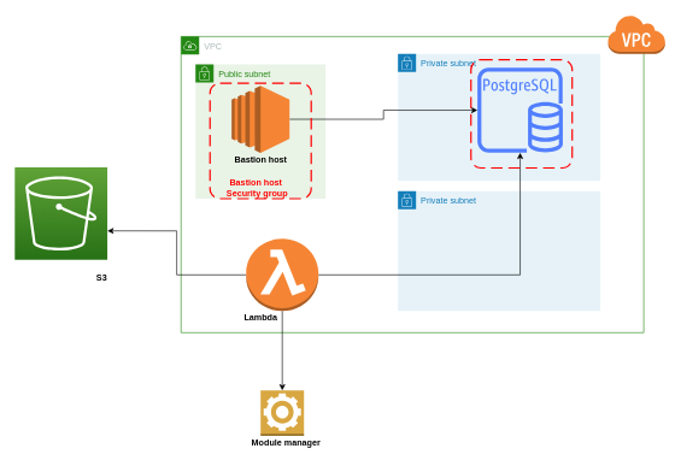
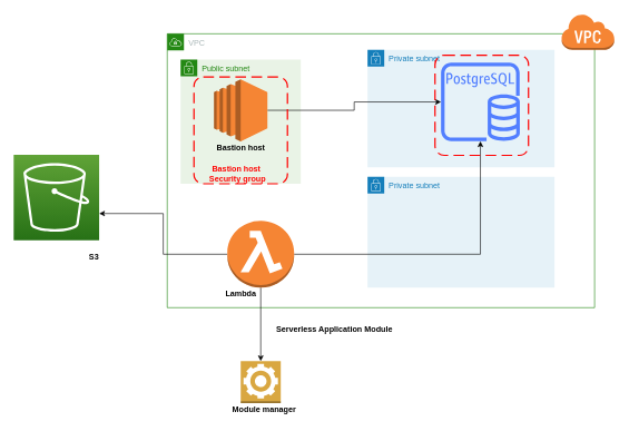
  <mxCell id="0" />
  <mxCell id="1" parent="0" />
  <mxCell id="2" value="VPC" style="points=[[0,0],[0.25,0],[0.5,0],[0.75,0],[1,0],[1,0.25],[1,0.5],[1,0.75],[1,1],[0.75,1],[0.5,1],[0.25,1],[0,1],[0,0.75],[0,0.5],[0,0.25]];outlineConnect=0;gradientColor=none;html=1;whiteSpace=wrap;fontSize=12;fontStyle=0;shape=mxgraph.aws4.group;grIcon=mxgraph.aws4.group_vpc;strokeColor=#248814;fillColor=none;verticalAlign=top;align=left;spacingLeft=30;fontColor=#AAB7B8;dashed=0;" parent="1" vertex="1"><mxGeometry x="250" y="50" width="640" height="410" as="geometry" /></mxCell>
  <mxCell id="3" value="" style="outlineConnect=0;dashed=0;verticalLabelPosition=bottom;verticalAlign=top;align=center;html=1;shape=mxgraph.aws3.virtual_private_cloud;fillColor=#F58534;gradientColor=none;" parent="1" vertex="1"><mxGeometry x="840" y="20" width="79.5" height="54" as="geometry" /></mxCell>
  <mxCell id="4" value="Private subnet" style="points=[[0,0],[0.25,0],[0.5,0],[0.75,0],[1,0],[1,0.25],[1,0.5],[1,0.75],[1,1],[0.75,1],[0.5,1],[0.25,1],[0,1],[0,0.75],[0,0.5],[0,0.25]];outlineConnect=0;gradientColor=none;html=1;whiteSpace=wrap;fontSize=12;fontStyle=0;shape=mxgraph.aws4.group;grIcon=mxgraph.aws4.group_security_group;grStroke=0;strokeColor=#147EBA;fillColor=#E6F2F8;verticalAlign=top;align=left;spacingLeft=30;fontColor=#147EBA;dashed=0;" parent="1" vertex="1"><mxGeometry x="550" y="74" width="280" height="176" as="geometry" /></mxCell>
  <mxCell id="5" value="Private subnet" style="points=[[0,0],[0.25,0],[0.5,0],[0.75,0],[1,0],[1,0.25],[1,0.5],[1,0.75],[1,1],[0.75,1],[0.5,1],[0.25,1],[0,1],[0,0.75],[0,0.5],[0,0.25]];outlineConnect=0;gradientColor=none;html=1;whiteSpace=wrap;fontSize=12;fontStyle=0;shape=mxgraph.aws4.group;grIcon=mxgraph.aws4.group_security_group;grStroke=0;strokeColor=#147EBA;fillColor=#E6F2F8;verticalAlign=top;align=left;spacingLeft=30;fontColor=#147EBA;dashed=0;" parent="1" vertex="1"><mxGeometry x="550" y="264" width="280" height="166" as="geometry" /></mxCell>
  <mxCell id="6" value="" style="sketch=0;outlineConnect=0;fontColor=#232F3E;gradientColor=none;fillColor=#527FFF;strokeColor=none;dashed=0;verticalLabelPosition=bottom;verticalAlign=top;align=center;html=1;fontSize=12;fontStyle=0;aspect=fixed;pointerEvents=1;shape=mxgraph.aws4.rds_postgresql_instance;" parent="1" vertex="1"><mxGeometry x="660" y="93" width="118" height="118" as="geometry" /></mxCell>
  <mxCell id="7" style="edgeStyle=orthogonalEdgeStyle;rounded=0;orthogonalLoop=1;jettySize=auto;html=1;" parent="1" source="10" target="6" edge="1"><mxGeometry relative="1" as="geometry" /></mxCell>
  <mxCell id="8" style="edgeStyle=orthogonalEdgeStyle;rounded=0;orthogonalLoop=1;jettySize=auto;html=1;entryX=1;entryY=0.688;entryDx=0;entryDy=0;entryPerimeter=0;fontColor=#FF0000;" parent="1" source="10" target="11" edge="1"><mxGeometry relative="1" as="geometry" /></mxCell>
  <mxCell id="9" style="edgeStyle=orthogonalEdgeStyle;rounded=0;orthogonalLoop=1;jettySize=auto;html=1;fontColor=#FF0000;" edge="1" parent="1" source="10" target="22"><mxGeometry relative="1" as="geometry" /></mxCell>
  <mxCell id="10" value="" style="outlineConnect=0;dashed=0;verticalLabelPosition=bottom;verticalAlign=top;align=center;html=1;shape=mxgraph.aws3.lambda_function;fillColor=#F58534;gradientColor=none;" parent="1" vertex="1"><mxGeometry x="340" y="330" width="100" height="100" as="geometry" /></mxCell>
  <mxCell id="11" value="" style="sketch=0;points=[[0,0,0],[0.25,0,0],[0.5,0,0],[0.75,0,0],[1,0,0],[0,1,0],[0.25,1,0],[0.5,1,0],[0.75,1,0],[1,1,0],[0,0.25,0],[0,0.5,0],[0,0.75,0],[1,0.25,0],[1,0.5,0],[1,0.75,0]];outlineConnect=0;fontColor=#232F3E;gradientColor=#60A337;gradientDirection=north;fillColor=#277116;strokeColor=#ffffff;dashed=0;verticalLabelPosition=bottom;verticalAlign=top;align=center;html=1;fontSize=12;fontStyle=0;aspect=fixed;shape=mxgraph.aws4.resourceIcon;resIcon=mxgraph.aws4.s3;" parent="1" vertex="1"><mxGeometry x="20" y="231" width="128" height="128" as="geometry" /></mxCell>
  <mxCell id="12" value="" style="shape=image;html=1;verticalAlign=top;verticalLabelPosition=bottom;labelBackgroundColor=#ffffff;imageAspect=0;aspect=fixed;image=https://cdn3.iconfinder.com/data/icons/cad-database-presentation-spreadsheet-vector-fil-2/512/19-128.png" parent="1" vertex="1"><mxGeometry x="20" y="207" width="43" height="43" as="geometry" /></mxCell>
  <mxCell id="13" value="Public subnet" style="points=[[0,0],[0.25,0],[0.5,0],[0.75,0],[1,0],[1,0.25],[1,0.5],[1,0.75],[1,1],[0.75,1],[0.5,1],[0.25,1],[0,1],[0,0.75],[0,0.5],[0,0.25]];outlineConnect=0;gradientColor=none;html=1;whiteSpace=wrap;fontSize=12;fontStyle=0;shape=mxgraph.aws4.group;grIcon=mxgraph.aws4.group_security_group;grStroke=0;strokeColor=#248814;fillColor=#E9F3E6;verticalAlign=top;align=left;spacingLeft=30;fontColor=#248814;dashed=0;" parent="1" vertex="1"><mxGeometry x="270" y="88.5" width="180" height="186" as="geometry" /></mxCell>
  <mxCell id="14" style="edgeStyle=orthogonalEdgeStyle;rounded=0;orthogonalLoop=1;jettySize=auto;html=1;" parent="1" source="15" target="6" edge="1"><mxGeometry relative="1" as="geometry" /></mxCell>
  <mxCell id="15" value="" style="outlineConnect=0;dashed=0;verticalLabelPosition=bottom;verticalAlign=top;align=center;html=1;shape=mxgraph.aws3.ec2;fillColor=#F58534;gradientColor=none;" parent="1" vertex="1"><mxGeometry x="320" y="118" width="80" height="93" as="geometry" /></mxCell>
  <mxCell id="16" value="&lt;b&gt;Bastion host&lt;/b&gt;" style="text;html=1;align=center;verticalAlign=middle;resizable=0;points=[];autosize=1;strokeColor=none;fillColor=none;" parent="1" vertex="1"><mxGeometry x="315" y="211" width="90" height="20" as="geometry" /></mxCell>
  <mxCell id="17" value="" style="rounded=1;arcSize=10;dashed=1;strokeColor=#ff0000;fillColor=none;gradientColor=none;dashPattern=8 4;strokeWidth=2;" parent="1" vertex="1"><mxGeometry x="290" y="114.5" width="140" height="160" as="geometry" /></mxCell>
  <mxCell id="18" value="" style="rounded=1;arcSize=10;dashed=1;strokeColor=#ff0000;fillColor=none;gradientColor=none;dashPattern=8 4;strokeWidth=2;" parent="1" vertex="1"><mxGeometry x="651" y="82" width="140" height="150" as="geometry" /></mxCell>
  <mxCell id="19" value="&lt;b&gt;&lt;font color=&quot;#ff0000&quot;&gt;Bastion host&amp;nbsp;&lt;br&gt;Security group&lt;/font&gt;&lt;br&gt;&lt;/b&gt;" style="text;html=1;align=center;verticalAlign=middle;resizable=0;points=[];autosize=1;strokeColor=none;fillColor=none;" parent="1" vertex="1"><mxGeometry x="305" y="244.5" width="100" height="30" as="geometry" /></mxCell>
  <mxCell id="20" value="" style="shape=image;html=1;verticalAlign=top;verticalLabelPosition=bottom;labelBackgroundColor=#ffffff;imageAspect=0;aspect=fixed;image=https://cdn3.iconfinder.com/data/icons/mapicons/icons/days-sam.png;fontColor=#FF0000;" parent="1" vertex="1"><mxGeometry x="410" y="398" width="84" height="84" as="geometry" /></mxCell>
+ <mxCell id="21" value="&lt;b&gt;Serverless Application Module&lt;/b&gt;" style="text;html=1;align=center;verticalAlign=middle;resizable=0;points=[];autosize=1;strokeColor=none;fillColor=none;" parent="1" vertex="1"><mxGeometry x="405" y="482" width="190" height="20" as="geometry" /></mxCell>
  <mxCell id="22" value="" style="outlineConnect=0;dashed=0;verticalLabelPosition=bottom;verticalAlign=top;align=center;html=1;shape=mxgraph.aws3.worker;fillColor=#D9A741;gradientColor=none;fontColor=#FF0000;" vertex="1" parent="1"><mxGeometry x="360" y="540" width="60" height="63" as="geometry" /></mxCell>
  <mxCell id="23" value="&lt;b&gt;S3&lt;/b&gt;" style="text;html=1;align=center;verticalAlign=middle;resizable=0;points=[];autosize=1;strokeColor=none;fillColor=none;" vertex="1" parent="1"><mxGeometry x="125" y="374" width="30" height="20" as="geometry" /></mxCell>
  <mxCell id="24" value="&lt;b&gt;Module manager&lt;/b&gt;" style="text;html=1;align=center;verticalAlign=middle;resizable=0;points=[];autosize=1;strokeColor=none;fillColor=none;" vertex="1" parent="1"><mxGeometry x="340" y="603" width="110" height="20" as="geometry" /></mxCell>
  <mxCell id="25" value="&lt;b&gt;Lambda&lt;/b&gt;" style="text;html=1;align=center;verticalAlign=middle;resizable=0;points=[];autosize=1;strokeColor=none;fillColor=none;" vertex="1" parent="1"><mxGeometry x="330" y="430" width="60" height="20" as="geometry" /></mxCell>
